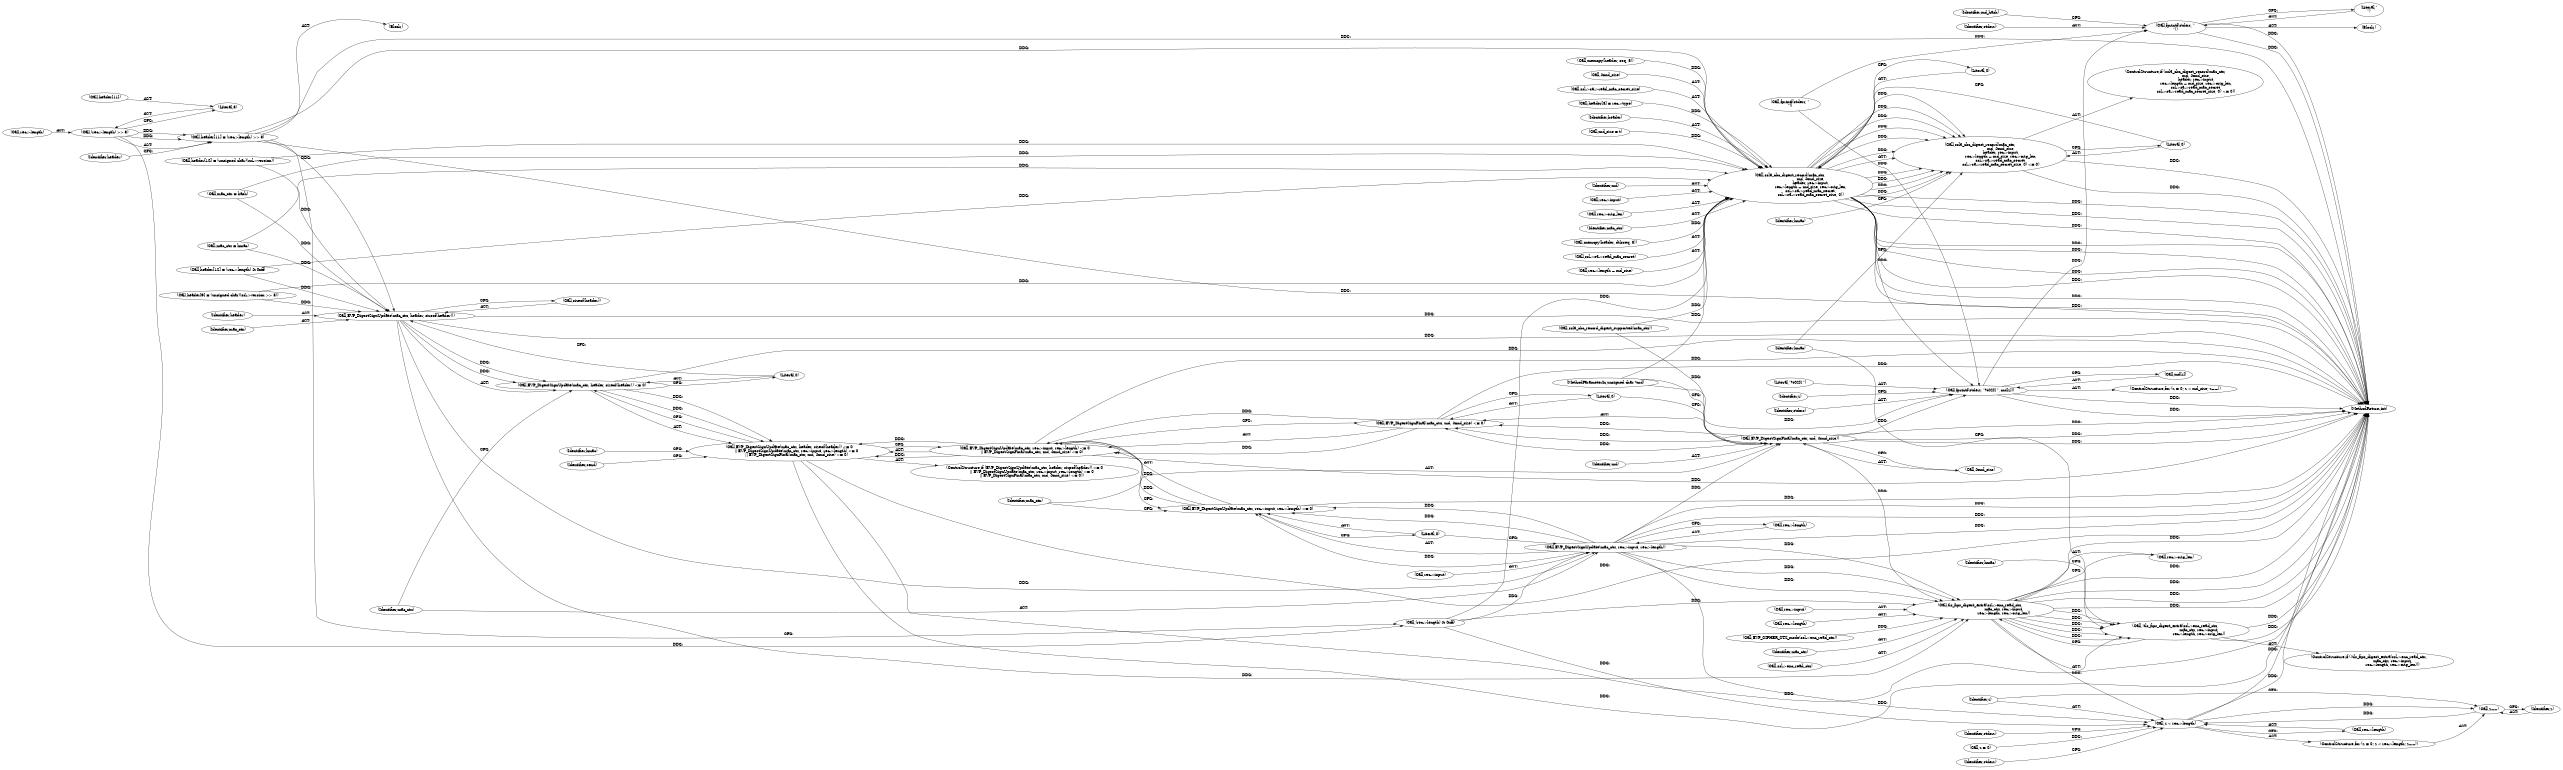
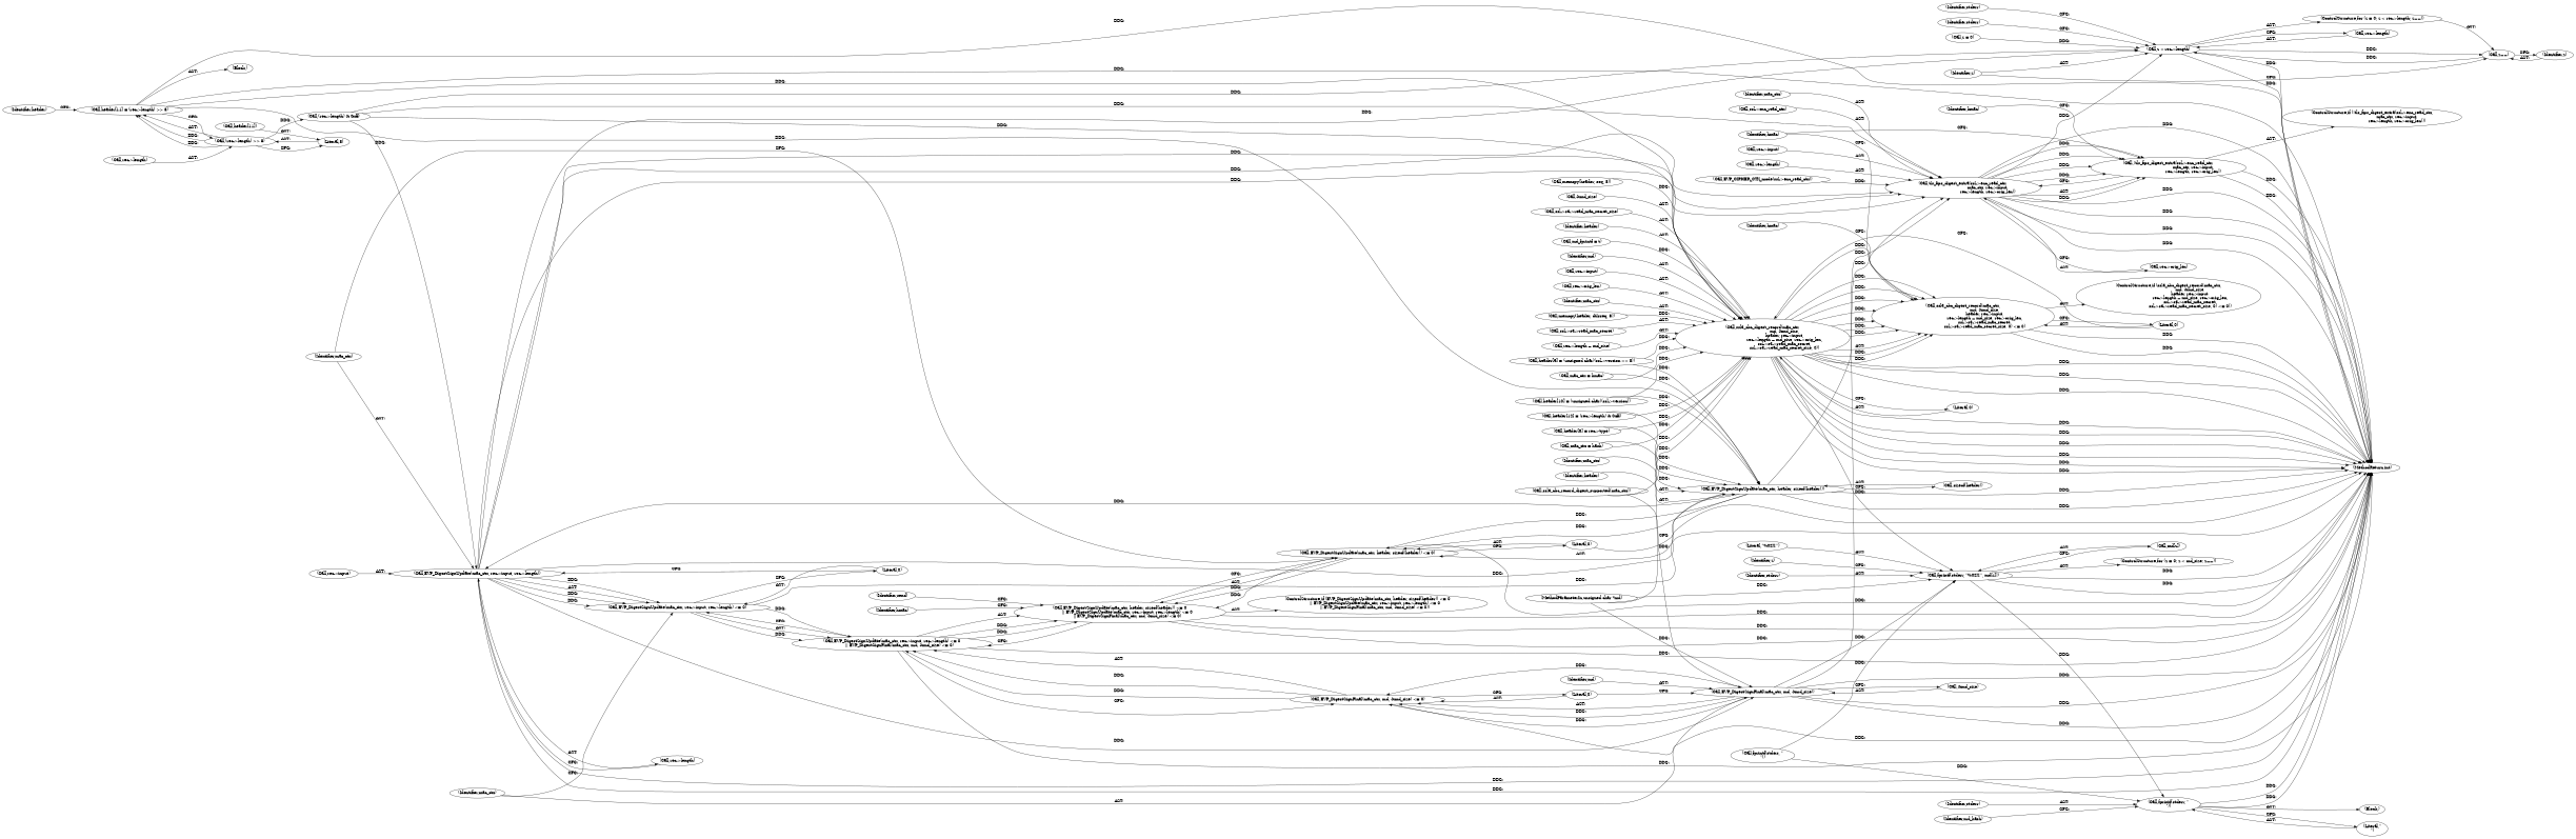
  digraph {
    rankdir=LR
    n1 [label="(Call,header[11] = (rec->length) >> 8)"]
    n2 [label="(Call,(rec->length) >> 8)"]
    n3 [label="(Call,ssl3_cbc_digest_record(mac_ctx,\n                                   md, &md_size,\n                                   header, rec->input,\n                                   rec->length + md_size, rec->orig_len,\n                                   ssl->s3->read_mac_secret,\n                                   ssl->s3->read_mac_secret_size, 0))"]
    n4 [label="(Call,EVP_DigestSignUpdate(mac_ctx, header, sizeof(header)))"]
    n5 [label="(MethodReturn,int)"]
    n6 [label="(Block,)"]
    n7 [label="(Call,(rec->length) & 0xff)"]
    n8 [label="(Literal,8)"]
    n9 [label="(Call,ssl3_cbc_digest_record(mac_ctx,\n                                   md, &md_size,\n                                   header, rec->input,\n                                   rec->length + md_size, rec->orig_len,\n                                   ssl->s3->read_mac_secret,\n                                   ssl->s3->read_mac_secret_size, 0) <= 0)"]
    n10 [label="(Call,fprintf(stderr, \"%02X \", md[z]))"]
    n11 [label="(Literal,0)"]
    n12 [label="(Call,EVP_DigestSignUpdate(mac_ctx, header, sizeof(header)) <= 0)"]
    n13 [label="(Call,EVP_DigestSignUpdate(mac_ctx, rec->input, rec->length))"]
    n14 [label="(Call,tls_fips_digest_extra(ssl->enc_read_ctx,\n                                        mac_ctx, rec->input,\n                                        rec->length, rec->orig_len))"]
    n15 [label="(Call,sizeof(header))"]
    n16 [label="(Call,z < rec->length)"]
    n17 [label="(ControlStructure,if (ssl3_cbc_digest_record(mac_ctx,\n                                   md, &md_size,\n                                   header, rec->input,\n                                   rec->length + md_size, rec->orig_len,\n                                   ssl->s3->read_mac_secret,\n                                   ssl->s3->read_mac_secret_size, 0) <= 0))"]
    n18 [label="(Literal,0)"]
    n19 [label="(Call,fprintf(stderr, \"\n\"))"]
    n20 [label="(Call,md[z])"]
    n21 [label="(ControlStructure,for (z = 0; z < md_size; z++))"]
    n22 [label="(Block,)"]
    n23 [label="(Literal,\"\n\")"]
    n24 [label="(Call,EVP_DigestSignUpdate(mac_ctx, header, sizeof(header)) <= 0\n            || EVP_DigestSignUpdate(mac_ctx, rec->input, rec->length) <= 0\n            || EVP_DigestSignFinal(mac_ctx, md, &md_size) <= 0)"]
    n25 [label="(Literal,0)"]
    n26 [label="(Call,EVP_DigestSignUpdate(mac_ctx, rec->input, rec->length) <= 0)"]
    n27 [label="(Call,EVP_DigestSignFinal(mac_ctx, md, &md_size))"]
    n28 [label="(Call,rec->length)"]
    n29 [label="(Call,!tls_fips_digest_extra(ssl->enc_read_ctx,\n                                        mac_ctx, rec->input,\n                                        rec->length, rec->orig_len))"]
    n30 [label="(Call,rec->orig_len)"]
    n31 [label="(Call,EVP_DigestSignUpdate(mac_ctx, rec->input, rec->length) <= 0\n            || EVP_DigestSignFinal(mac_ctx, md, &md_size) <= 0)"]
    n32 [label="(ControlStructure,if (EVP_DigestSignUpdate(mac_ctx, header, sizeof(header)) <= 0\n            || EVP_DigestSignUpdate(mac_ctx, rec->input, rec->length) <= 0\n            || EVP_DigestSignFinal(mac_ctx, md, &md_size) <= 0))"]
    n33 [label="(Call,EVP_DigestSignFinal(mac_ctx, md, &md_size) <= 0)"]
    n34 [label="(Literal,0)"]
    n35 [label="(Call,&md_size)"]
    n36 [label="(Call,z++)"]
    n37 [label="(Call,rec->length)"]
    n38 [label="(ControlStructure,for (z = 0; z < rec->length; z++))"]
    n39 [label="(Literal,0)"]
    n40 [label="(ControlStructure,if (!tls_fips_digest_extra(ssl->enc_read_ctx,\n                                        mac_ctx, rec->input,\n                                        rec->length, rec->orig_len)))"]
    n41 [label="(Identifier,z)"]
    n42 [label="(Identifier,md)"]
    n43 [label="(Identifier,md_hash)"]
    n44 [label="(Identifier,stderr)"]
    n45 [label="(Call,rec->length)"]
    n46 [label="(Call,rec->input)"]
    n47 [label="(Identifier,send)"]
    n48 [label="(Call,rec->orig_len)"]
    n49 [label="(Identifier,hmac)"]
    n50 [label="(Identifier,hmac)"]
    n51 [label="(Call,mac_ctx = hash)"]
    n52 [label="(Call,header[11])"]
    n53 [label="(Identifier,mac_ctx)"]
    n54 [label="(Call,rec->input)"]
    n55 [label="(Call,header[12] = (rec->length) & 0xff)"]
    n56 [label="(Identifier,stderr)"]
    n57 [label="(Identifier,stderr)"]
    n58 [label="(Literal,\"%02X \")"]
    n59 [label="(MethodParameterIn,unsigned char *md)"]
    n60 [label="(Call,memcpy(header, dtlsseq, 8))"]
    n61 [label="(Call,ssl->s3->read_mac_secret)"]
    n62 [label="(Call,header[9] = (unsigned char)(ssl->version >> 8))"]
    n63 [label="(Identifier,hmac)"]
    n64 [label="(Identifier,mac_ctx)"]
    n65 [label="(Call,rec->length)"]
    n66 [label="(Call,fprintf(stderr, \"\n\"))"]
    n67 [label="(Call,rec->length + md_size)"]
    n68 [label="(Call,z = 0)"]
    n69 [label="(Call,memcpy(header, seq, 8))"]
    n70 [label="(Call,EVP_CIPHER_CTX_mode(ssl->enc_read_ctx))"]
    n71 [label="(Identifier,mac_ctx)"]
    n72 [label="(Call,&md_size)"]
    n73 [label="(Identifier,hmac)"]
    n74 [label="(Call,ssl->s3->read_mac_secret_size)"]
    n75 [label="(Call,header[8] = rec->type)"]
    n76 [label="(Identifier,mac_ctx)"]
    n77 [label="(Identifier,md)"]
    n78 [label="(Identifier,header)"]
    n79 [label="(Identifier,z)"]
    n80 [label="(Identifier,header)"]
-   n81 [label="(Call,md_size = t)"]
+   n81 [label="(Call,md_fprintf = t)"]
    n82 [label="(Identifier,mac_ctx)"]
    n83 [label="(Call,mac_ctx = hmac)"]
    n84 [label="(Identifier,header)"]
    n85 [label="(Call,rec->input)"]
    n86 [label="(Call,header[10] = (unsigned char)(ssl->version))"]
    n87 [label="(Call,ssl->enc_read_ctx)"]
    n88 [label="(Call,ssl3_cbc_record_digest_supported(mac_ctx))"]
    n89 [label="(Identifier,z)"]
    n90 [label="(Identifier,stderr)"]
-   n1 -> n7 [label="CFG: "]
+   n1 -> n2 [label="CFG: "]
    n1 -> n3 [label="DDG: "]
    n1 -> n4 [label="DDG: "]
    n1 -> n5 [label="DDG: "]
    n1 -> n5 [label="DDG: "]
    n1 -> n6 [label="AST: "]
    n2 -> n1 [label="AST: "]
    n2 -> n1 [label="DDG: "]
    n2 -> n1 [label="DDG: "]
    n2 -> n7 [label="DDG: "]
    n2 -> n8 [label="CFG: "]
    n3 -> n5 [label="DDG: "]
    n3 -> n5 [label="DDG: "]
    n3 -> n5 [label="DDG: "]
    n3 -> n5 [label="DDG: "]
    n3 -> n5 [label="DDG: "]
    n3 -> n5 [label="DDG: "]
    n3 -> n5 [label="DDG: "]
    n3 -> n5 [label="DDG: "]
    n3 -> n5 [label="DDG: "]
    n3 -> n9 [label="AST: "]
    n3 -> n9 [label="DDG: "]
    n3 -> n9 [label="DDG: "]
    n3 -> n9 [label="DDG: "]
    n3 -> n9 [label="DDG: "]
    n3 -> n9 [label="DDG: "]
    n3 -> n9 [label="DDG: "]
    n3 -> n9 [label="DDG: "]
    n3 -> n9 [label="DDG: "]
    n3 -> n9 [label="DDG: "]
    n3 -> n9 [label="DDG: "]
    n3 -> n10 [label="DDG: "]
    n3 -> n11 [label="CFG: "]
    n4 -> n5 [label="DDG: "]
    n4 -> n5 [label="DDG: "]
    n4 -> n12 [label="AST: "]
    n4 -> n12 [label="DDG: "]
    n4 -> n12 [label="DDG: "]
    n4 -> n13 [label="DDG: "]
    n4 -> n14 [label="DDG: "]
    n4 -> n15 [label="CFG: "]
    n7 -> n3 [label="DDG: "]
    n7 -> n13 [label="DDG: "]
    n7 -> n14 [label="DDG: "]
    n7 -> n16 [label="DDG: "]
    n8 -> n2 [label="AST: "]
    n9 -> n5 [label="DDG: "]
    n9 -> n5 [label="DDG: "]
    n9 -> n17 [label="AST: "]
    n9 -> n18 [label="CFG: "]
    n10 -> n5 [label="DDG: "]
    n10 -> n5 [label="DDG: "]
    n10 -> n19 [label="DDG: "]
    n10 -> n20 [label="CFG: "]
    n10 -> n21 [label="AST: "]
    n11 -> n3 [label="AST: "]
    n12 -> n5 [label="DDG: "]
    n12 -> n24 [label="AST: "]
    n12 -> n24 [label="DDG: "]
    n12 -> n24 [label="DDG: "]
    n12 -> n25 [label="CFG: "]
    n13 -> n5 [label="DDG: "]
    n13 -> n5 [label="DDG: "]
    n13 -> n5 [label="DDG: "]
    n13 -> n14 [label="DDG: "]
    n13 -> n14 [label="DDG: "]
    n13 -> n14 [label="DDG: "]
    n13 -> n16 [label="DDG: "]
    n13 -> n26 [label="AST: "]
    n13 -> n26 [label="DDG: "]
    n13 -> n26 [label="DDG: "]
    n13 -> n26 [label="DDG: "]
    n13 -> n27 [label="DDG: "]
    n13 -> n28 [label="CFG: "]
    n14 -> n5 [label="DDG: "]
    n14 -> n5 [label="DDG: "]
    n14 -> n5 [label="DDG: "]
    n14 -> n5 [label="DDG: "]
    n14 -> n5 [label="DDG: "]
    n14 -> n16 [label="DDG: "]
    n14 -> n29 [label="AST: "]
    n14 -> n29 [label="DDG: "]
    n14 -> n29 [label="DDG: "]
    n14 -> n29 [label="DDG: "]
    n14 -> n29 [label="DDG: "]
    n14 -> n29 [label="DDG: "]
    n14 -> n30 [label="CFG: "]
    n15 -> n4 [label="AST: "]
    n16 -> n5 [label="DDG: "]
    n16 -> n5 [label="DDG: "]
    n16 -> n36 [label="DDG: "]
    n16 -> n37 [label="CFG: "]
    n16 -> n38 [label="AST: "]
    n18 -> n3 [label="CFG: "]
    n18 -> n9 [label="AST: "]
    n19 -> n5 [label="DDG: "]
    n19 -> n5 [label="DDG: "]
    n19 -> n22 [label="AST: "]
    n19 -> n23 [label="CFG: "]
    n20 -> n10 [label="AST: "]
    n23 -> n19 [label="AST: "]
    n24 -> n5 [label="DDG: "]
    n24 -> n5 [label="DDG: "]
    n24 -> n5 [label="DDG: "]
    n24 -> n12 [label="CFG: "]
    n24 -> n31 [label="CFG: "]
    n24 -> n32 [label="AST: "]
    n25 -> n4 [label="CFG: "]
    n25 -> n12 [label="AST: "]
    n26 -> n5 [label="DDG: "]
    n26 -> n31 [label="AST: "]
    n26 -> n31 [label="DDG: "]
    n26 -> n31 [label="DDG: "]
    n26 -> n34 [label="CFG: "]
    n27 -> n5 [label="DDG: "]
    n27 -> n5 [label="DDG: "]
    n27 -> n5 [label="DDG: "]
    n27 -> n10 [label="DDG: "]
    n27 -> n14 [label="DDG: "]
    n27 -> n33 [label="AST: "]
    n27 -> n33 [label="DDG: "]
    n27 -> n33 [label="DDG: "]
    n27 -> n33 [label="DDG: "]
    n27 -> n35 [label="CFG: "]
    n28 -> n13 [label="AST: "]
    n29 -> n5 [label="DDG: "]
    n29 -> n5 [label="DDG: "]
    n29 -> n14 [label="CFG: "]
    n29 -> n40 [label="AST: "]
    n30 -> n14 [label="AST: "]
    n31 -> n5 [label="DDG: "]
    n31 -> n5 [label="DDG: "]
    n31 -> n24 [label="AST: "]
    n31 -> n24 [label="DDG: "]
    n31 -> n24 [label="DDG: "]
    n31 -> n26 [label="CFG: "]
    n31 -> n33 [label="CFG: "]
    n33 -> n5 [label="DDG: "]
    n33 -> n31 [label="AST: "]
    n33 -> n31 [label="DDG: "]
    n33 -> n31 [label="DDG: "]
    n33 -> n39 [label="CFG: "]
    n34 -> n13 [label="CFG: "]
    n34 -> n26 [label="AST: "]
    n35 -> n27 [label="AST: "]
    n36 -> n16 [label="DDG: "]
    n36 -> n41 [label="CFG: "]
    n37 -> n16 [label="AST: "]
    n38 -> n36 [label="AST: "]
    n39 -> n27 [label="CFG: "]
    n39 -> n33 [label="AST: "]
    n41 -> n36 [label="AST: "]
    n42 -> n3 [label="AST: "]
    n43 -> n19 [label="CFG: "]
    n44 -> n10 [label="AST: "]
    n45 -> n2 [label="AST: "]
    n46 -> n3 [label="AST: "]
    n47 -> n24 [label="CFG: "]
    n48 -> n3 [label="AST: "]
    n49 -> n9 [label="CFG: "]
    n49 -> n29 [label="CFG: "]
    n50 -> n24 [label="CFG: "]
    n51 -> n3 [label="DDG: "]
    n51 -> n4 [label="DDG: "]
    n52 -> n8 [label="AST: "]
    n53 -> n3 [label="AST: "]
    n54 -> n14 [label="AST: "]
    n55 -> n3 [label="DDG: "]
    n55 -> n4 [label="DDG: "]
    n56 -> n16 [label="CFG: "]
    n57 -> n19 [label="AST: "]
    n58 -> n10 [label="AST: "]
    n59 -> n3 [label="DDG: "]
    n59 -> n10 [label="DDG: "]
-   n59 -> n27 [label="CFG: "]
+   n59 -> n27 [label="DDG: "]
    n60 -> n3 [label="DDG: "]
    n61 -> n3 [label="AST: "]
    n62 -> n3 [label="DDG: "]
    n62 -> n4 [label="DDG: "]
    n63 -> n29 [label="CFG: "]
    n64 -> n12 [label="CFG: "]
    n64 -> n13 [label="AST: "]
    n65 -> n14 [label="AST: "]
    n66 -> n10 [label="DDG: "]
    n66 -> n19 [label="DDG: "]
    n67 -> n3 [label="AST: "]
    n68 -> n16 [label="DDG: "]
    n69 -> n3 [label="DDG: "]
    n70 -> n14 [label="DDG: "]
    n71 -> n4 [label="AST: "]
    n72 -> n3 [label="AST: "]
    n73 -> n9 [label="CFG: "]
    n74 -> n3 [label="AST: "]
    n75 -> n3 [label="DDG: "]
+   n75 -> n4 [label="DDG: "]
    n76 -> n14 [label="AST: "]
    n77 -> n27 [label="AST: "]
    n78 -> n4 [label="AST: "]
    n79 -> n16 [label="AST: "]
    n79 -> n36 [label="CFG: "]
    n80 -> n3 [label="AST: "]
    n81 -> n3 [label="DDG: "]
    n82 -> n26 [label="CFG: "]
    n82 -> n27 [label="AST: "]
    n83 -> n3 [label="DDG: "]
    n83 -> n4 [label="DDG: "]
    n84 -> n1 [label="CFG: "]
    n85 -> n13 [label="AST: "]
    n86 -> n3 [label="DDG: "]
    n86 -> n4 [label="DDG: "]
    n87 -> n14 [label="AST: "]
    n88 -> n3 [label="DDG: "]
    n88 -> n27 [label="DDG: "]
    n89 -> n10 [label="CFG: "]
    n90 -> n16 [label="CFG: "]
  }
